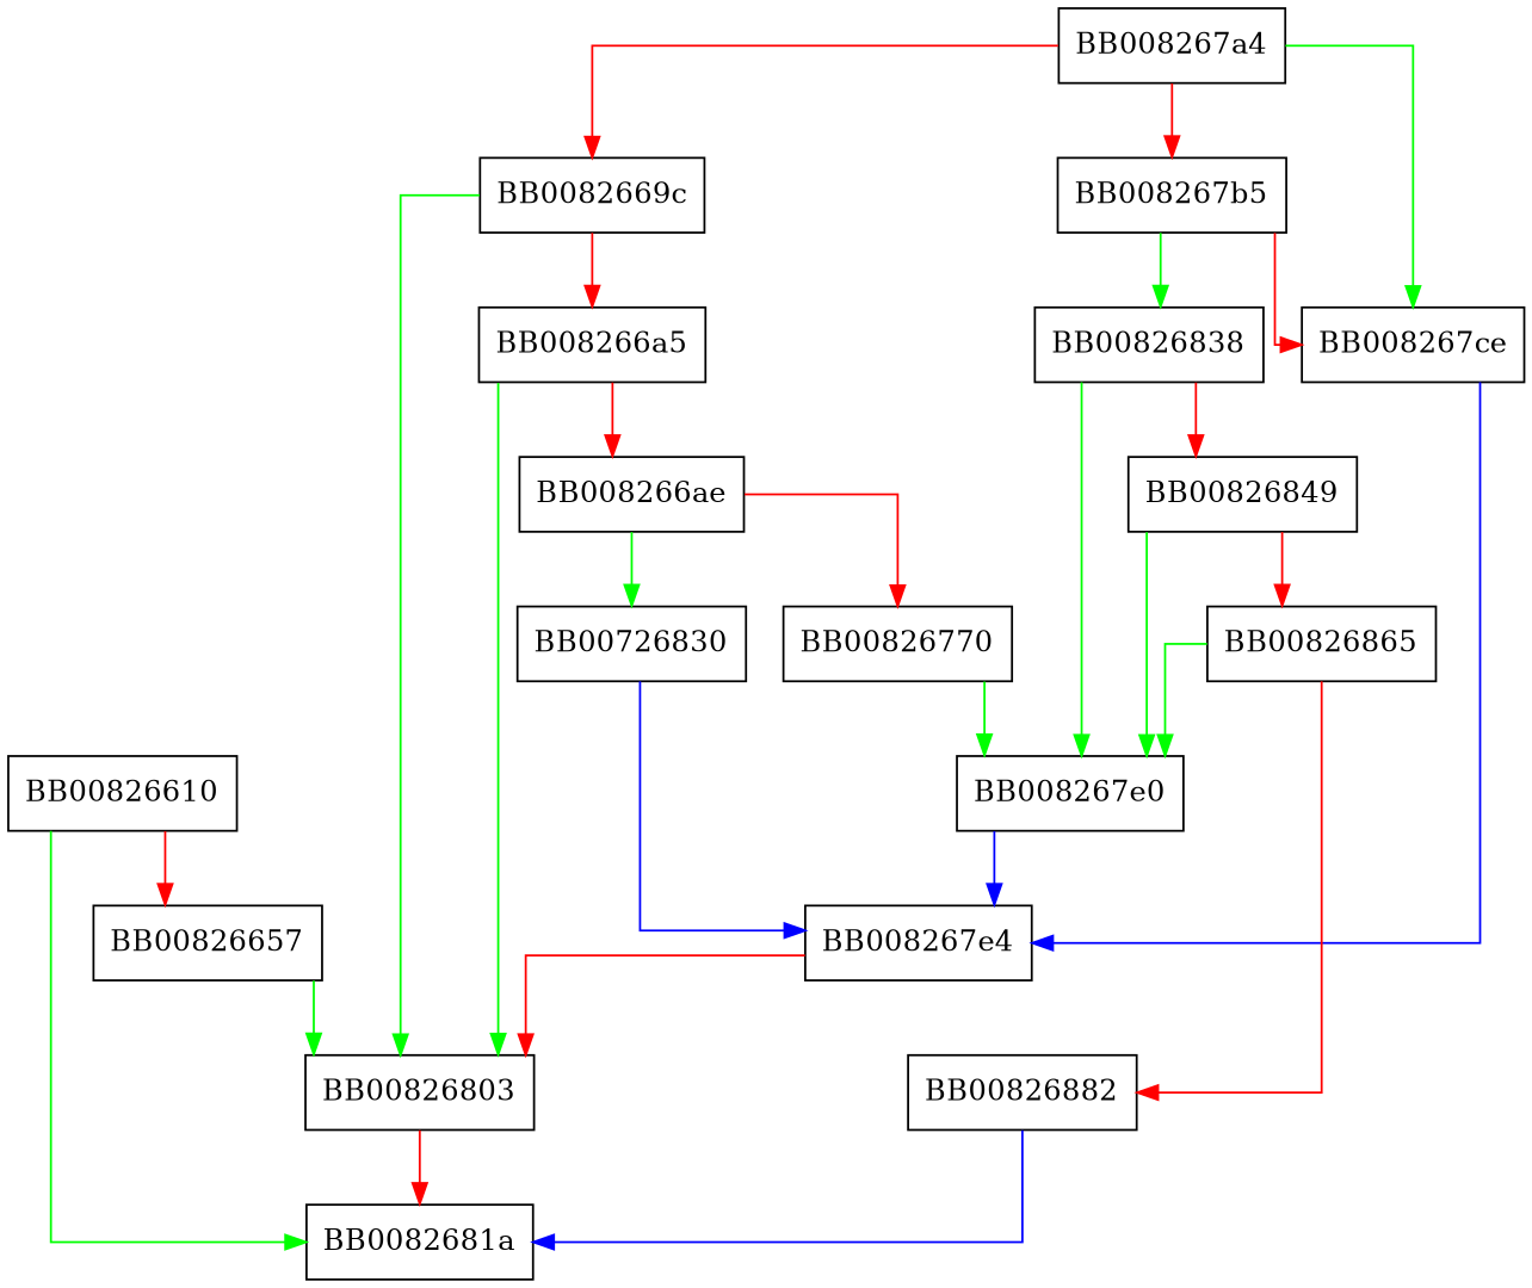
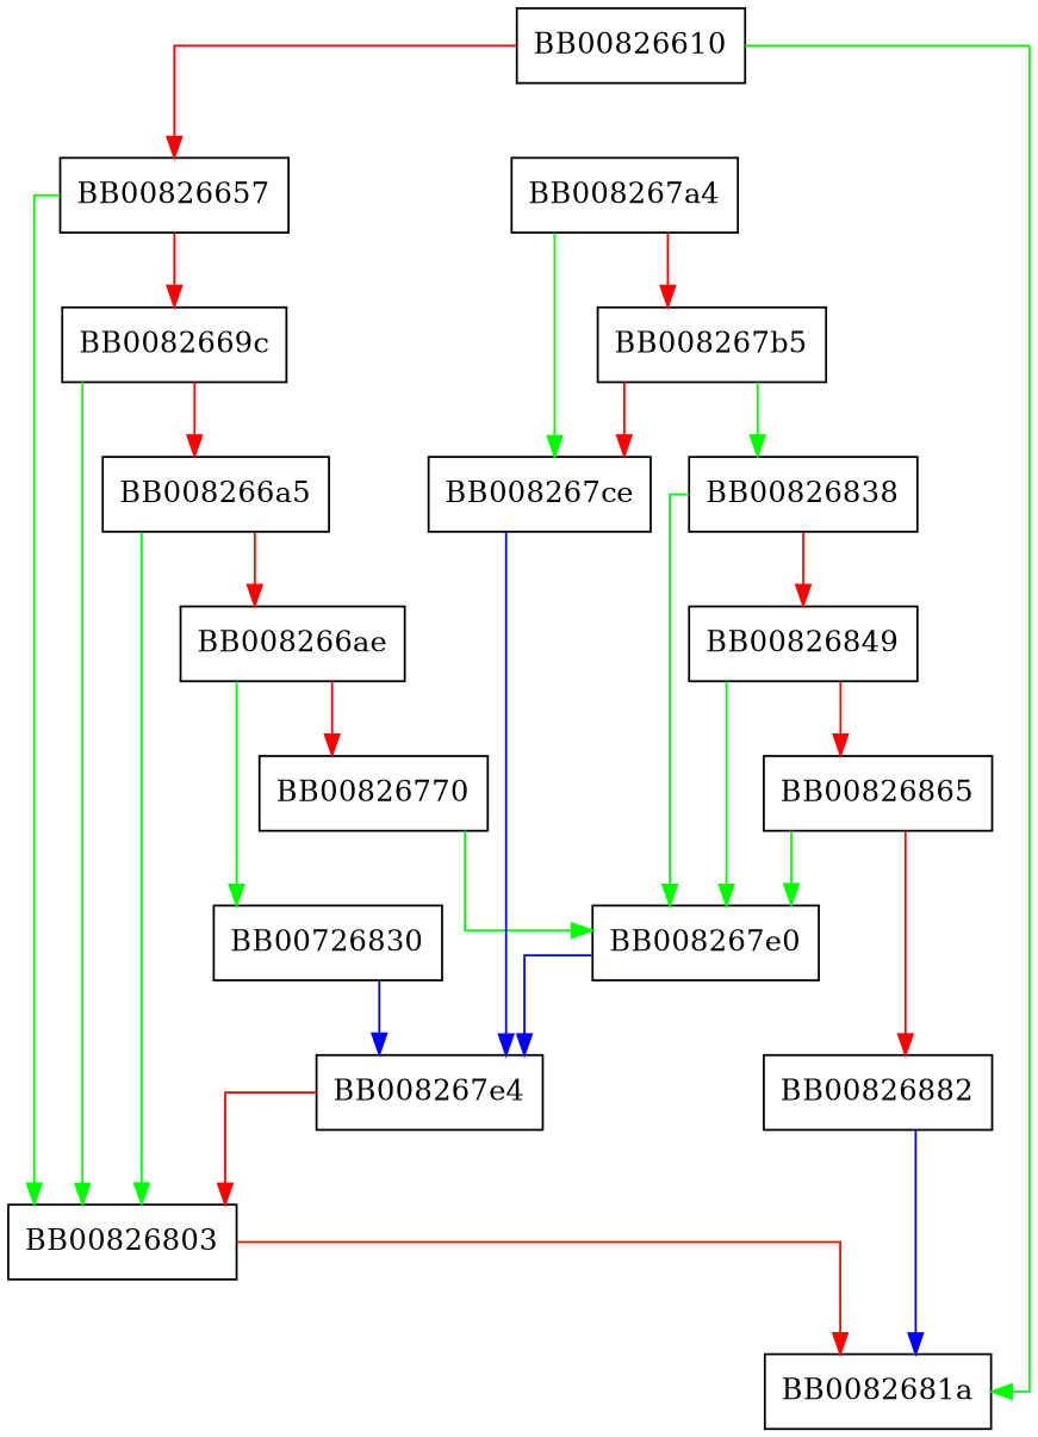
  digraph {
    splines=ortho
    node [shape=box]
    edge [color=red]
    BB00826610
    BB0082681a
    BB00826657
    BB00826803
    BB0082669c
    BB008266a5
    BB008266ae
    n8 [label=BB00726830]
    BB00826770
    BB008267e4
    BB008267e0
    BB008267a4
    BB008267ce
    BB008267b5
    BB00826838
    BB00826849
    BB00826865
    BB00826882
    BB00826610 -> BB0082681a [color=green]
    BB00826610 -> BB00826657
    BB00826657 -> BB00826803 [color=green]
-   BB008267a4 -> BB0082669c
+   BB00826657 -> BB0082669c
    BB00826803 -> BB0082681a
    BB0082669c -> BB00826803 [color=green]
    BB0082669c -> BB008266a5
    BB008266a5 -> BB00826803 [color=green]
    BB008266a5 -> BB008266ae
    BB008266ae -> n8 [color=green]
    BB008266ae -> BB00826770
    n8 -> BB008267e4 [color=blue]
    BB00826770 -> BB008267e0 [color=green]
    BB008267e4 -> BB00826803
    BB008267e0 -> BB008267e4 [color=blue]
    BB008267a4 -> BB008267ce [color=green]
    BB008267a4 -> BB008267b5
    BB008267ce -> BB008267e4 [color=blue]
    BB008267b5 -> BB008267ce
    BB008267b5 -> BB00826838 [color=green]
    BB00826838 -> BB008267e0 [color=green]
    BB00826838 -> BB00826849
    BB00826849 -> BB008267e0 [color=green]
    BB00826849 -> BB00826865
    BB00826865 -> BB008267e0 [color=green]
    BB00826865 -> BB00826882
    BB00826882 -> BB0082681a [color=blue]
  }
